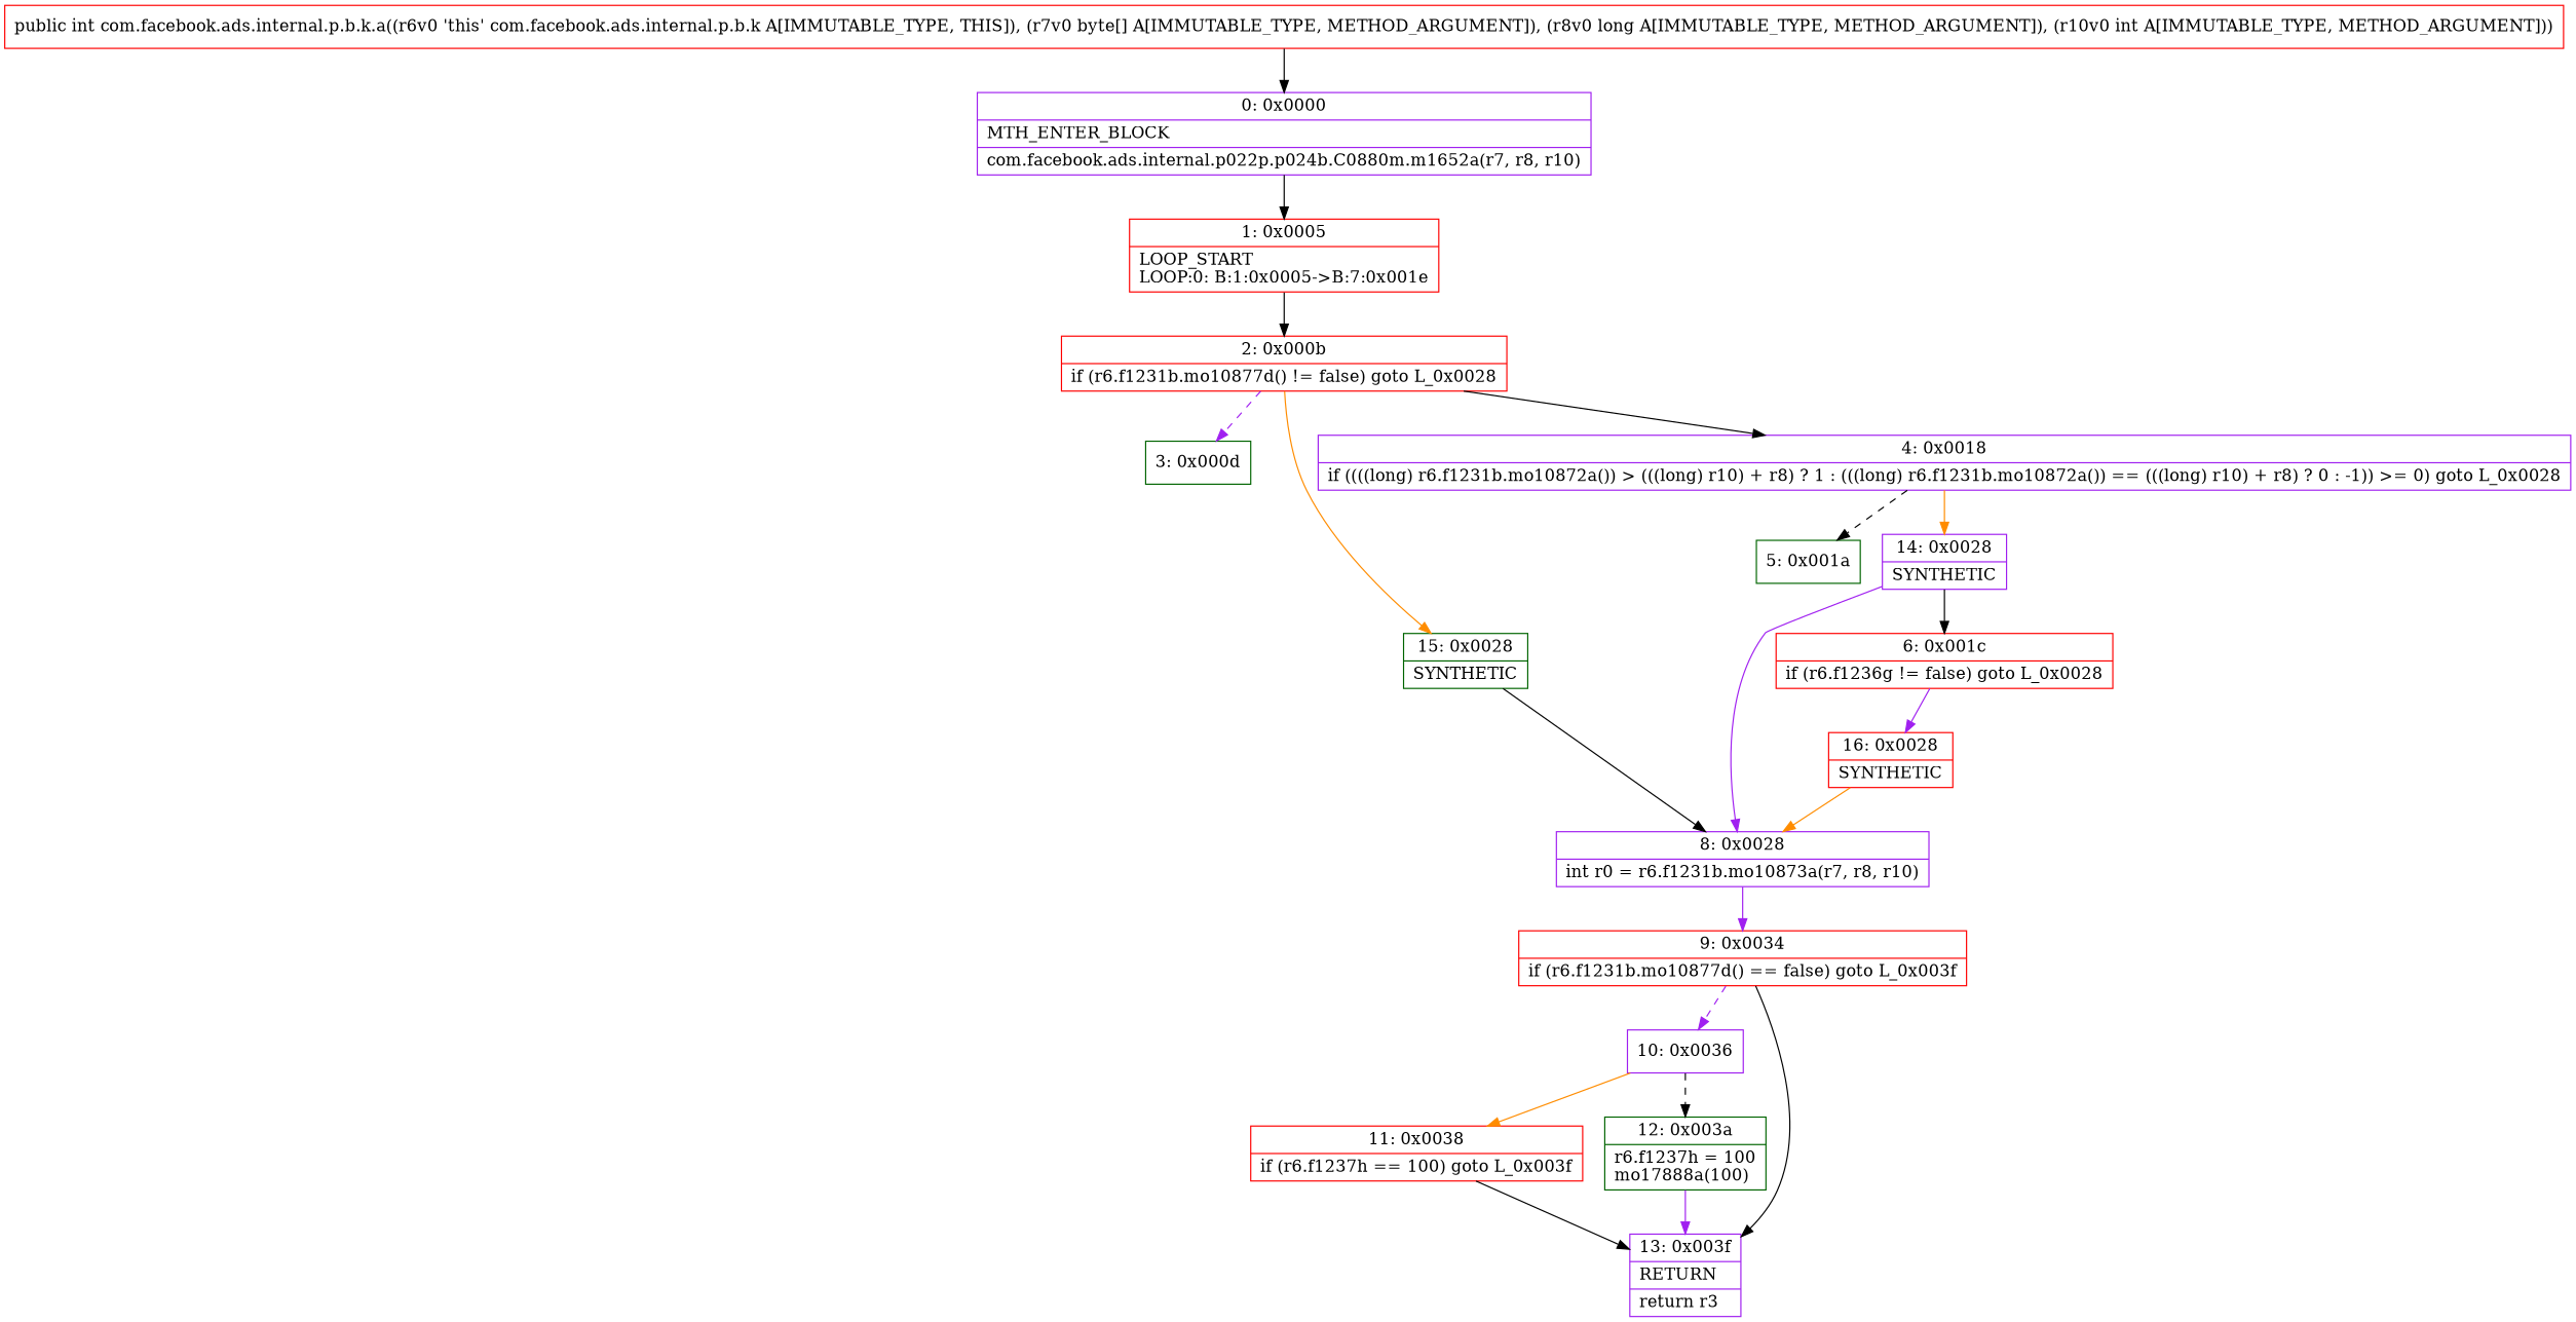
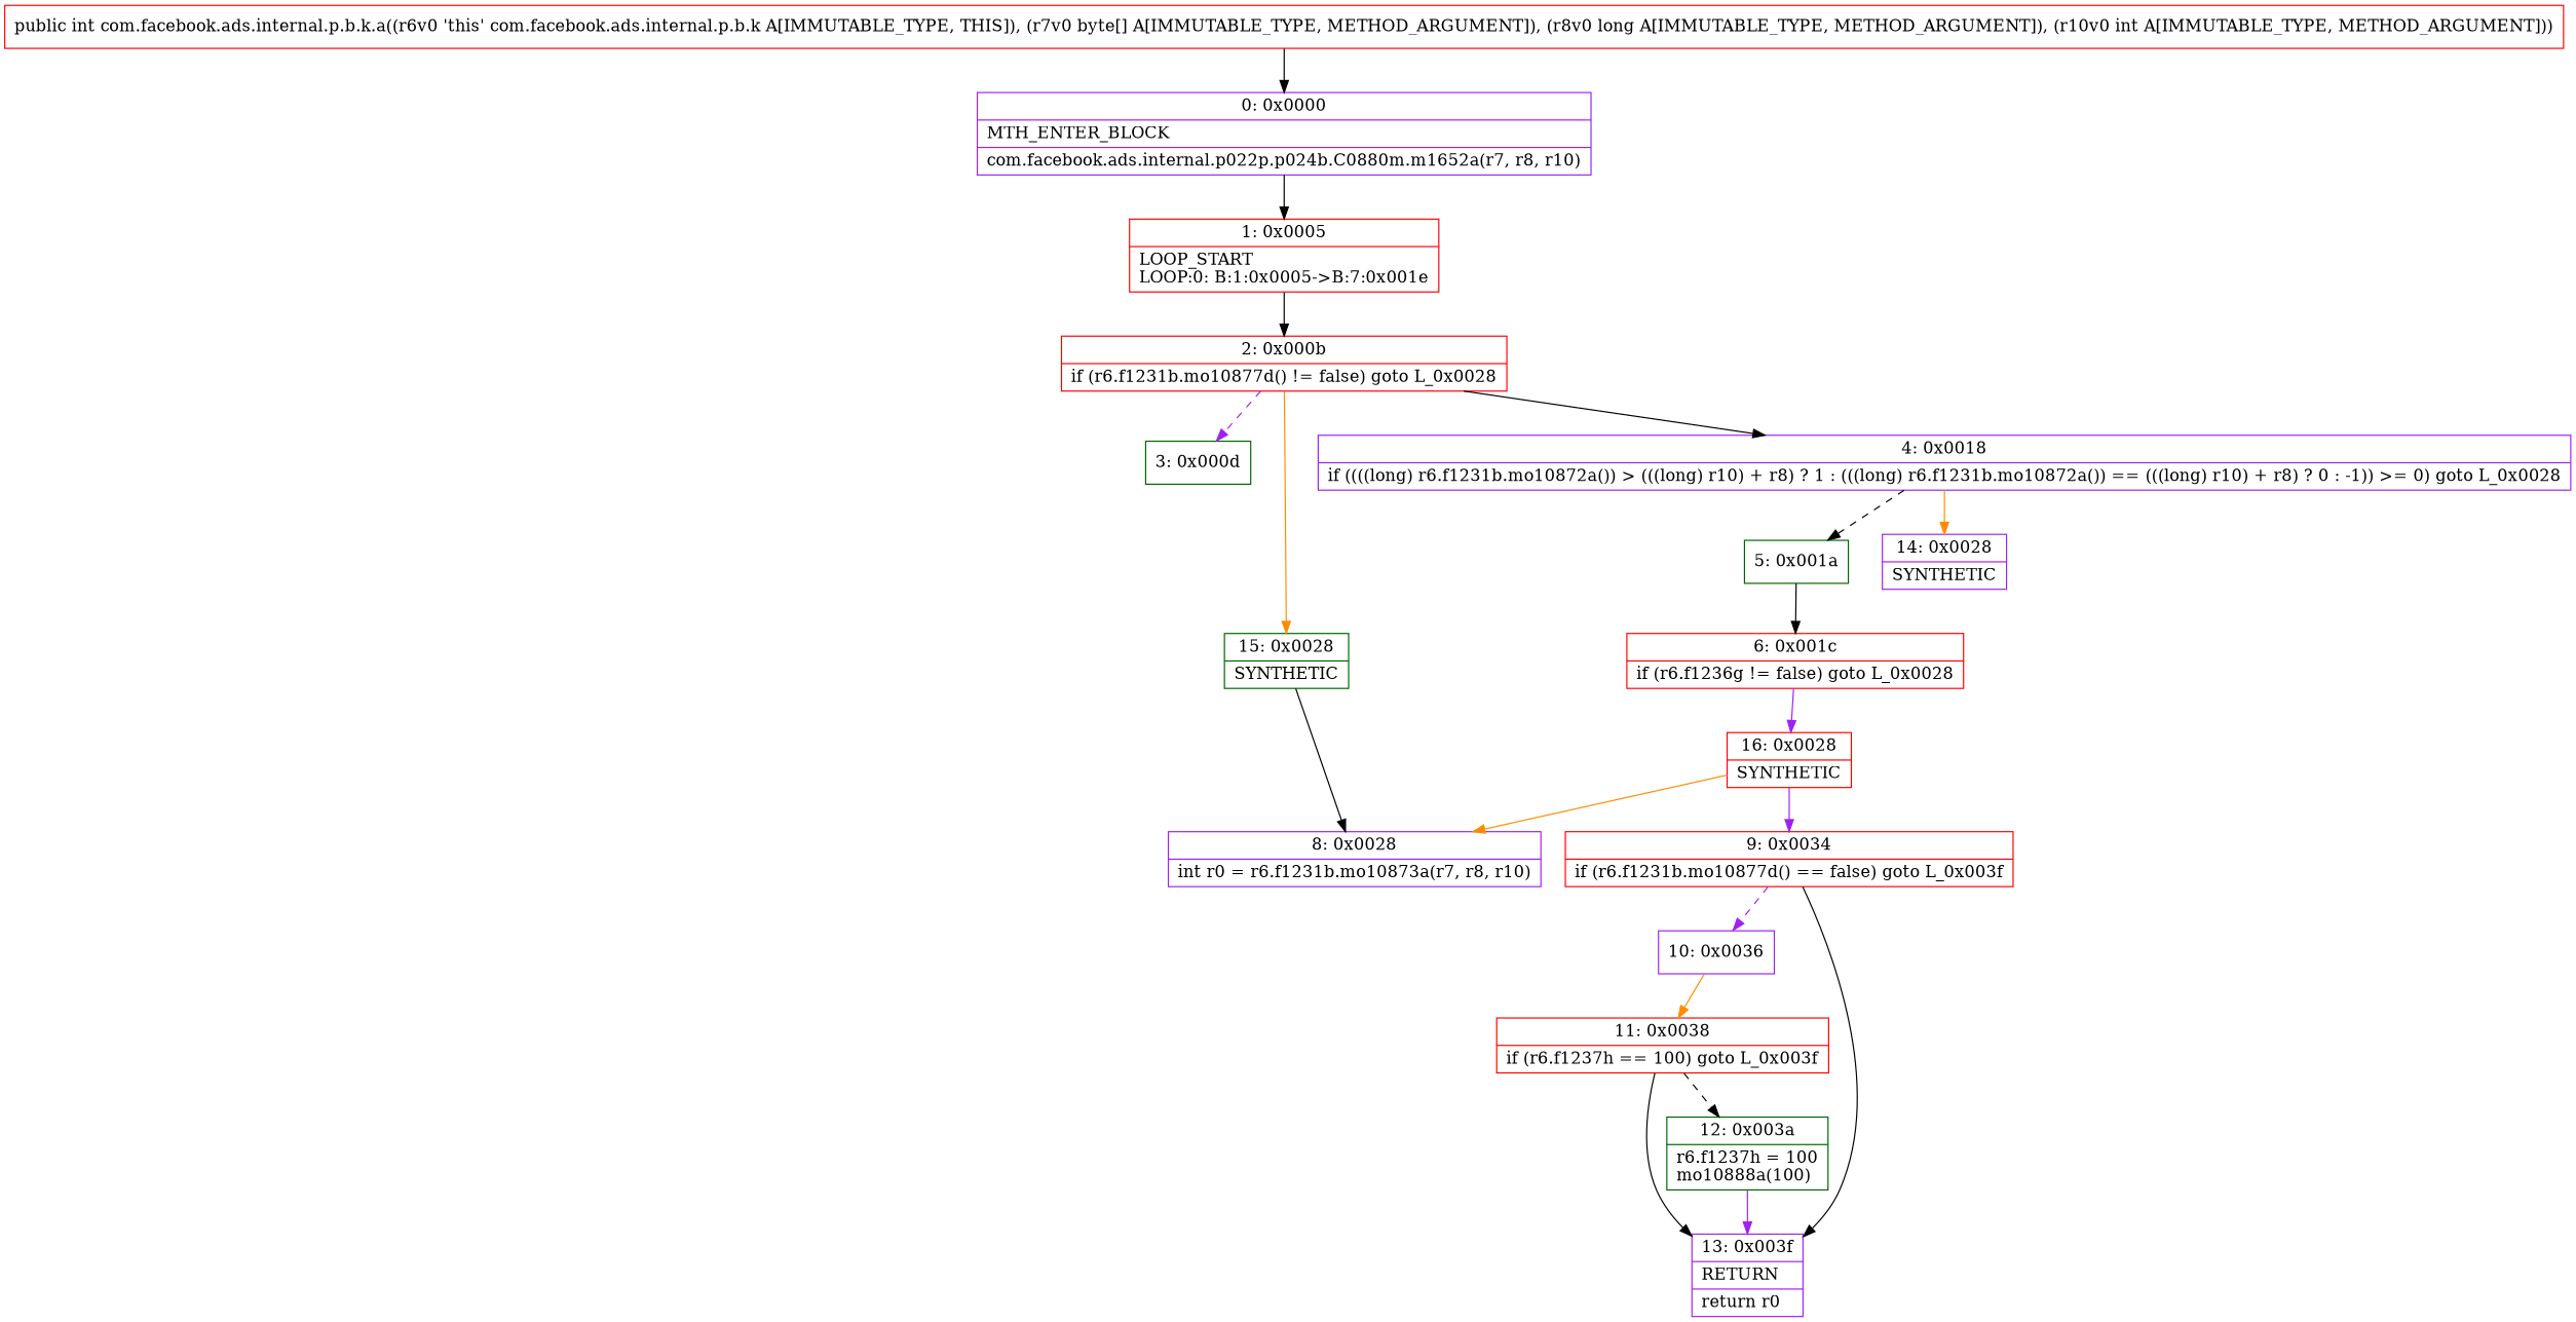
  digraph {
    node [color=red shape=record]
    edge [color=black]
    n1 [color=purple label="{0\:\ 0x0000|MTH_ENTER_BLOCK\l|com.facebook.ads.internal.p022p.p024b.C0880m.m1652a(r7, r8, r10)\l}"]
    n2 [label="{1\:\ 0x0005|LOOP_START\lLOOP:0: B:1:0x0005\-\>B:7:0x001e\l}"]
    n3 [label="{2\:\ 0x000b|if (r6.f1231b.mo10877d() != false) goto L_0x0028\l}"]
    n4 [color=darkgreen label="{3\:\ 0x000d}"]
    n5 [color=darkgreen label="{15\:\ 0x0028|SYNTHETIC\l}"]
    n6 [color=purple label="{4\:\ 0x0018|if ((((long) r6.f1231b.mo10872a()) \> (((long) r10) + r8) ? 1 : (((long) r6.f1231b.mo10872a()) == (((long) r10) + r8) ? 0 : \-1)) \>= 0) goto L_0x0028\l}"]
    n7 [color=purple label="{8\:\ 0x0028|int r0 = r6.f1231b.mo10873a(r7, r8, r10)\l}"]
    n8 [color=darkgreen label="{5\:\ 0x001a}"]
    n9 [color=purple label="{14\:\ 0x0028|SYNTHETIC\l}"]
    n10 [label="{6\:\ 0x001c|if (r6.f1236g != false) goto L_0x0028\l}"]
    n11 [label="{16\:\ 0x0028|SYNTHETIC\l}"]
    n12 [label="{9\:\ 0x0034|if (r6.f1231b.mo10877d() == false) goto L_0x003f\l}"]
    n13 [color=purple label="{10\:\ 0x0036}"]
-   n14 [color=purple label="{13\:\ 0x003f|RETURN\l|return r3\l}"]
+   n14 [color=purple label="{13\:\ 0x003f|RETURN\l|return r0\l}"]
    n15 [label="{11\:\ 0x0038|if (r6.f1237h == 100) goto L_0x003f\l}"]
-   n16 [color=darkgreen label="{12\:\ 0x003a|r6.f1237h = 100\lmo17888a(100)\l}"]
+   n16 [color=darkgreen label="{12\:\ 0x003a|r6.f1237h = 100\lmo10888a(100)\l}"]
    n17 [label="{public int com.facebook.ads.internal.p.b.k.a((r6v0 'this' com.facebook.ads.internal.p.b.k A[IMMUTABLE_TYPE, THIS]), (r7v0 byte[] A[IMMUTABLE_TYPE, METHOD_ARGUMENT]), (r8v0 long A[IMMUTABLE_TYPE, METHOD_ARGUMENT]), (r10v0 int A[IMMUTABLE_TYPE, METHOD_ARGUMENT])) }"]
    n1 -> n2
    n2 -> n3
    n3 -> n4 [color=purple style=dashed]
    n3 -> n5 [color=darkorange]
    n3 -> n6
    n5 -> n7
    n6 -> n8 [style=dashed]
    n6 -> n9 [color=darkorange]
-   n7 -> n12 [color=purple]
-   n9 -> n10
-   n9 -> n7 [color=purple]
+   n11 -> n12 [color=purple]
+   n8 -> n10
    n10 -> n11 [color=purple]
    n11 -> n7 [color=darkorange]
    n12 -> n13 [color=purple style=dashed]
    n12 -> n14
    n13 -> n15 [color=darkorange]
    n15 -> n14
-   n13 -> n16 [style=dashed]
+   n15 -> n16 [style=dashed]
    n16 -> n14 [color=purple]
    n17 -> n1
  }
